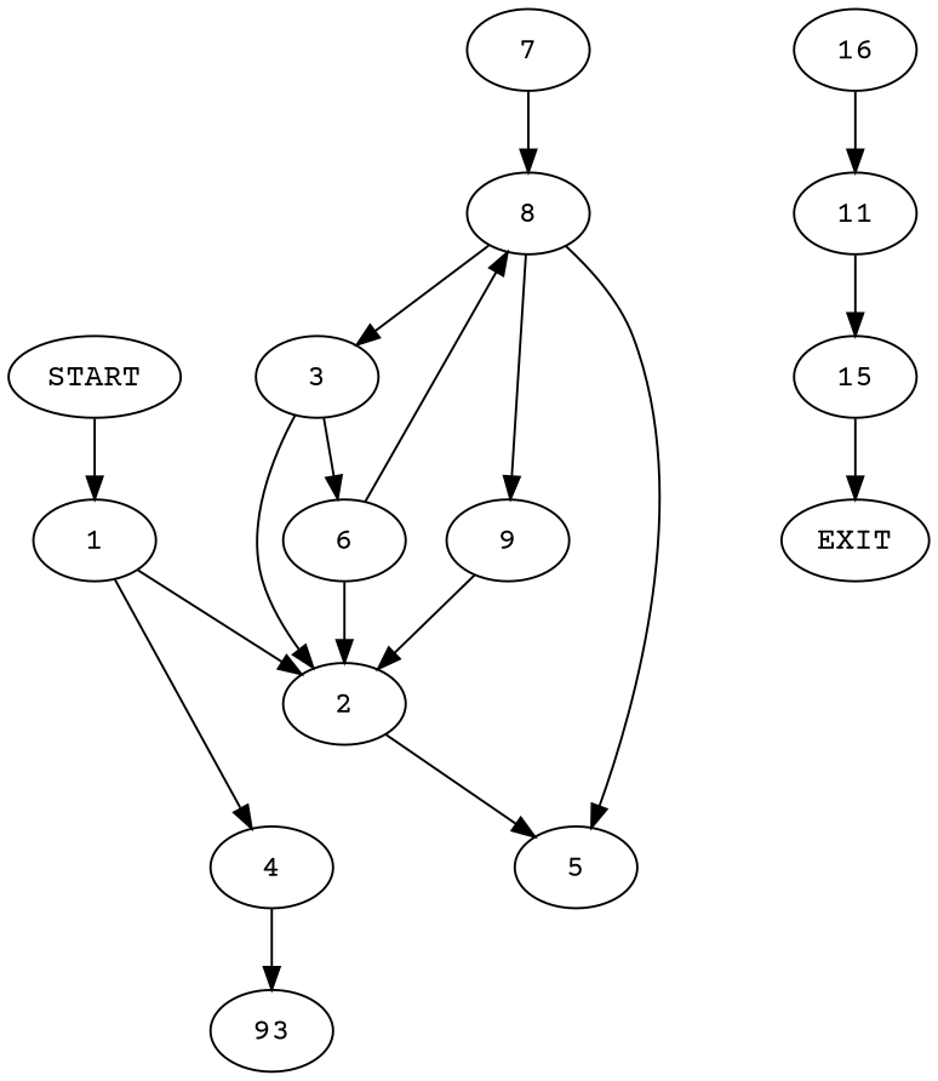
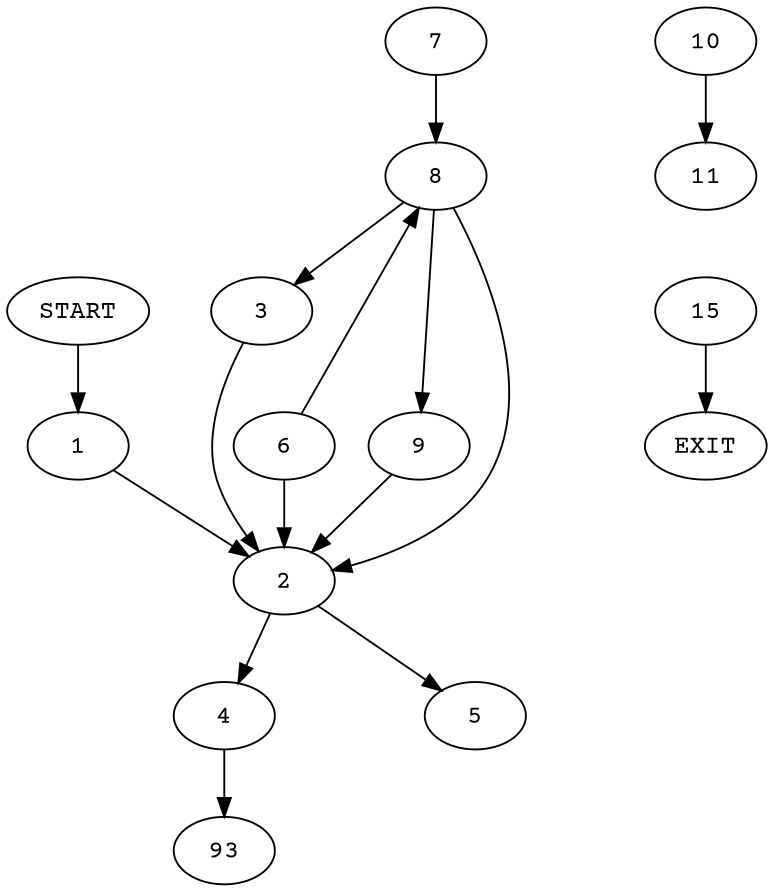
  digraph {
    fontname="Courier Prime"
    node [fontname="Courier Prime"]
    edge [fontname="Courier Prime"]
    n1 [label=START]
    1
    2
    n4 [label=EXIT]
    4
    5
    3
    6
    n9 [label=93]
    8
    7
    9
-   10 [label=16]
+   10
    11
    n15 [label=15]
    n1 -> 1
    1 -> 2
-   1 -> 4
+   2 -> 4
    2 -> 5
    4 -> n9
    3 -> 2
-   3 -> 6
    6 -> 2
    6 -> 8
-   8 -> 5
+   8 -> 2
    8 -> 3
    8 -> 9
    7 -> 8
    9 -> 2
    10 -> 11
-   11 -> n15
    n15 -> n4
  }
